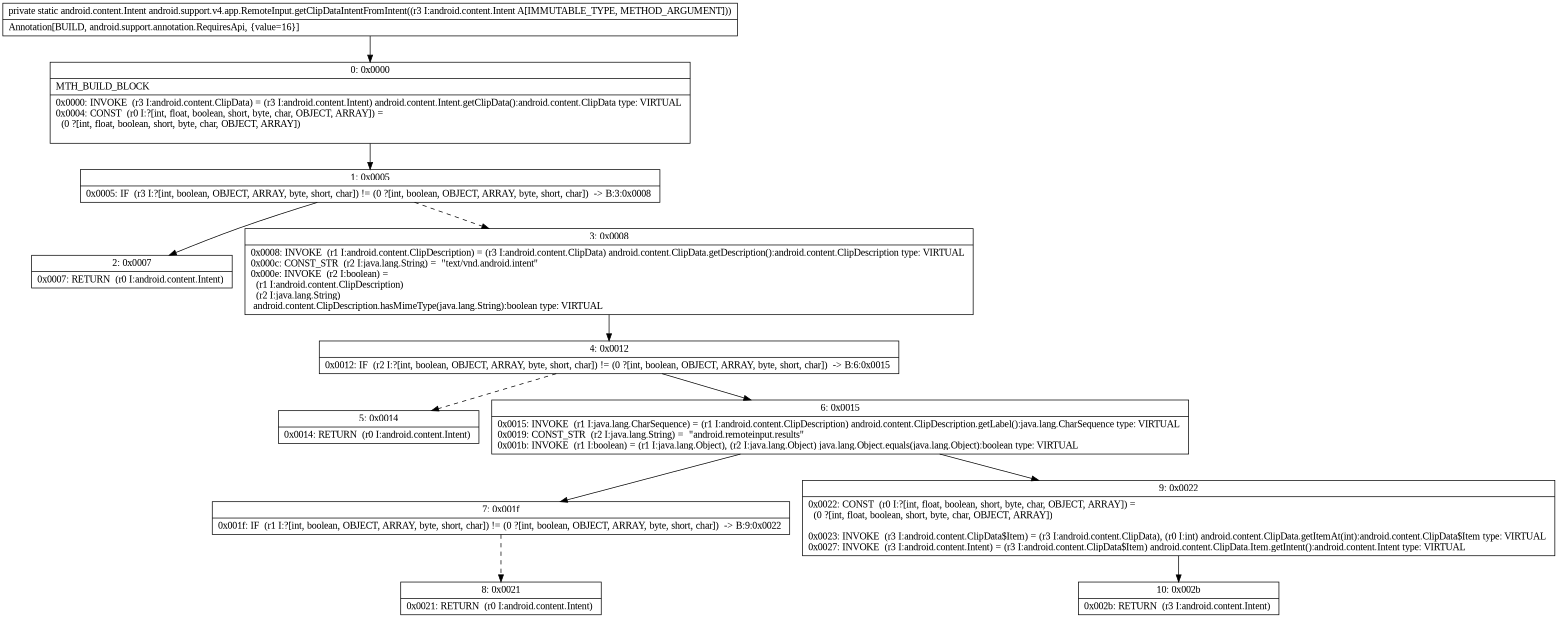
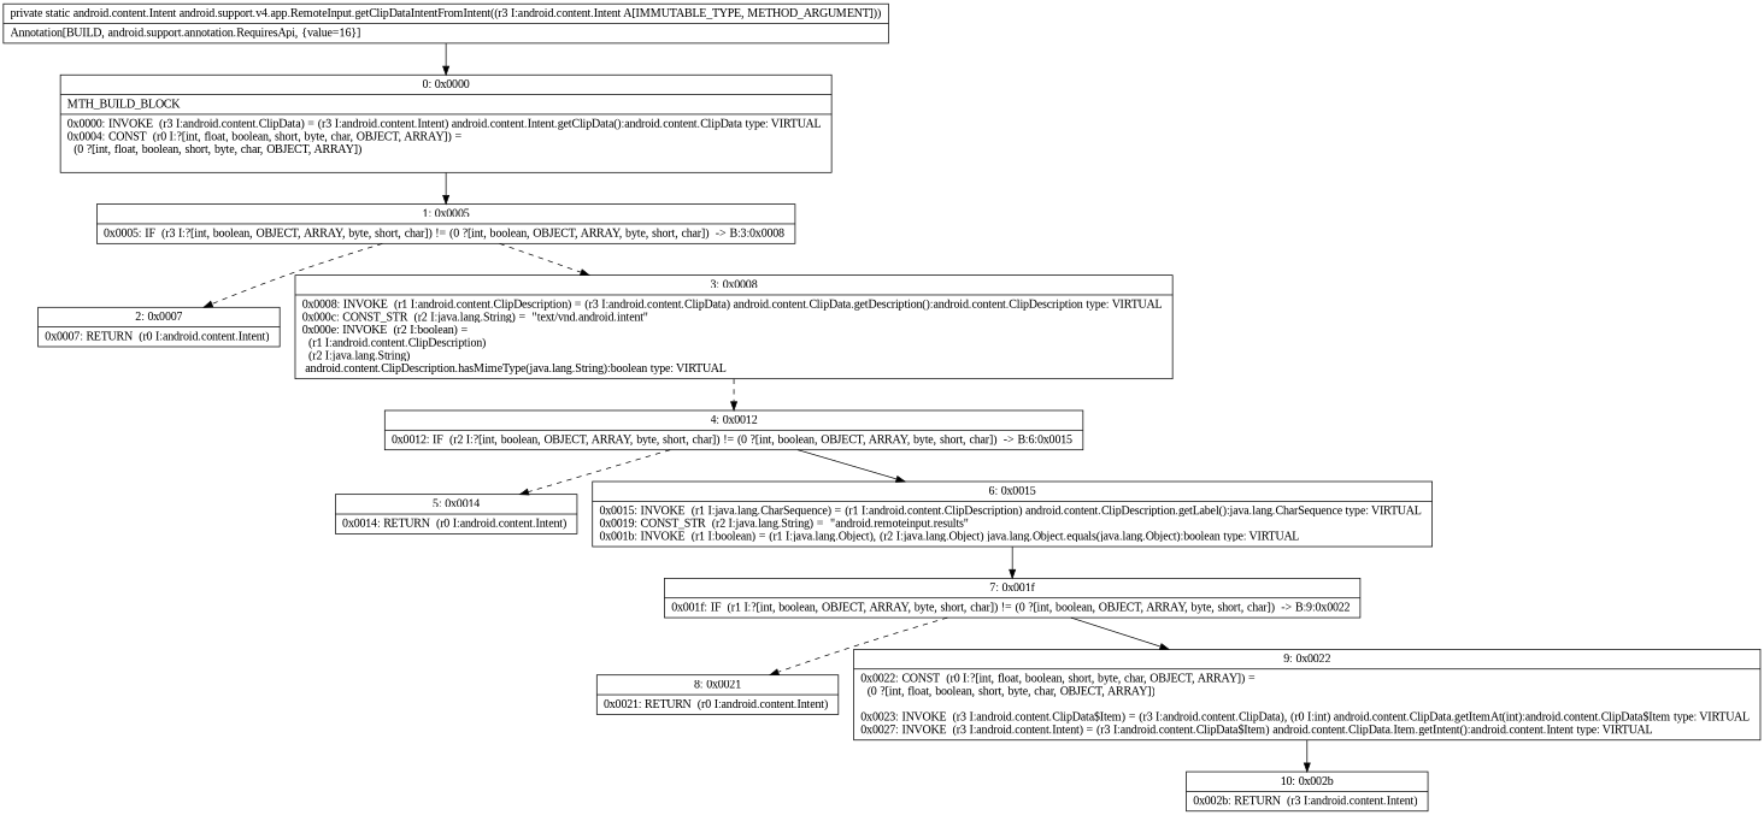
  digraph {
    fontname="Liberation Serif"
    node [fontname="Liberation Serif" shape=record]
    edge [fontname="Liberation Serif"]
    n1 [label="{0\:\ 0x0000|MTH_BUILD_BLOCK\l|0x0000: INVOKE  (r3 I:android.content.ClipData) = (r3 I:android.content.Intent) android.content.Intent.getClipData():android.content.ClipData type: VIRTUAL \l0x0004: CONST  (r0 I:?[int, float, boolean, short, byte, char, OBJECT, ARRAY]) = \l  (0 ?[int, float, boolean, short, byte, char, OBJECT, ARRAY])\l \l}"]
    n2 [label="{1\:\ 0x0005|0x0005: IF  (r3 I:?[int, boolean, OBJECT, ARRAY, byte, short, char]) != (0 ?[int, boolean, OBJECT, ARRAY, byte, short, char])  \-\> B:3:0x0008 \l}"]
    n3 [label="{2\:\ 0x0007|0x0007: RETURN  (r0 I:android.content.Intent) \l}"]
    n4 [label="{3\:\ 0x0008|0x0008: INVOKE  (r1 I:android.content.ClipDescription) = (r3 I:android.content.ClipData) android.content.ClipData.getDescription():android.content.ClipDescription type: VIRTUAL \l0x000c: CONST_STR  (r2 I:java.lang.String) =  \"text\/vnd.android.intent\" \l0x000e: INVOKE  (r2 I:boolean) = \l  (r1 I:android.content.ClipDescription)\l  (r2 I:java.lang.String)\l android.content.ClipDescription.hasMimeType(java.lang.String):boolean type: VIRTUAL \l}"]
    n5 [label="{4\:\ 0x0012|0x0012: IF  (r2 I:?[int, boolean, OBJECT, ARRAY, byte, short, char]) != (0 ?[int, boolean, OBJECT, ARRAY, byte, short, char])  \-\> B:6:0x0015 \l}"]
    n6 [label="{5\:\ 0x0014|0x0014: RETURN  (r0 I:android.content.Intent) \l}"]
    n7 [label="{6\:\ 0x0015|0x0015: INVOKE  (r1 I:java.lang.CharSequence) = (r1 I:android.content.ClipDescription) android.content.ClipDescription.getLabel():java.lang.CharSequence type: VIRTUAL \l0x0019: CONST_STR  (r2 I:java.lang.String) =  \"android.remoteinput.results\" \l0x001b: INVOKE  (r1 I:boolean) = (r1 I:java.lang.Object), (r2 I:java.lang.Object) java.lang.Object.equals(java.lang.Object):boolean type: VIRTUAL \l}"]
    n8 [label="{7\:\ 0x001f|0x001f: IF  (r1 I:?[int, boolean, OBJECT, ARRAY, byte, short, char]) != (0 ?[int, boolean, OBJECT, ARRAY, byte, short, char])  \-\> B:9:0x0022 \l}"]
    n9 [label="{8\:\ 0x0021|0x0021: RETURN  (r0 I:android.content.Intent) \l}"]
    n10 [label="{9\:\ 0x0022|0x0022: CONST  (r0 I:?[int, float, boolean, short, byte, char, OBJECT, ARRAY]) = \l  (0 ?[int, float, boolean, short, byte, char, OBJECT, ARRAY])\l \l0x0023: INVOKE  (r3 I:android.content.ClipData$Item) = (r3 I:android.content.ClipData), (r0 I:int) android.content.ClipData.getItemAt(int):android.content.ClipData$Item type: VIRTUAL \l0x0027: INVOKE  (r3 I:android.content.Intent) = (r3 I:android.content.ClipData$Item) android.content.ClipData.Item.getIntent():android.content.Intent type: VIRTUAL \l}"]
    n11 [label="{10\:\ 0x002b|0x002b: RETURN  (r3 I:android.content.Intent) \l}"]
    n12 [label="{private static android.content.Intent android.support.v4.app.RemoteInput.getClipDataIntentFromIntent((r3 I:android.content.Intent A[IMMUTABLE_TYPE, METHOD_ARGUMENT]))  | Annotation[BUILD, android.support.annotation.RequiresApi, \{value=16\}]\l}"]
    n1 -> n2
-   n2 -> n3 [style=solid]
+   n2 -> n3 [style=dashed]
    n2 -> n4 [style=dashed]
-   n4 -> n5
+   n4 -> n5 [style=dashed]
    n5 -> n6 [style=dashed]
    n5 -> n7
    n7 -> n8
    n8 -> n9 [style=dashed]
-   n7 -> n10
+   n8 -> n10
    n10 -> n11
    n12 -> n1
  }
